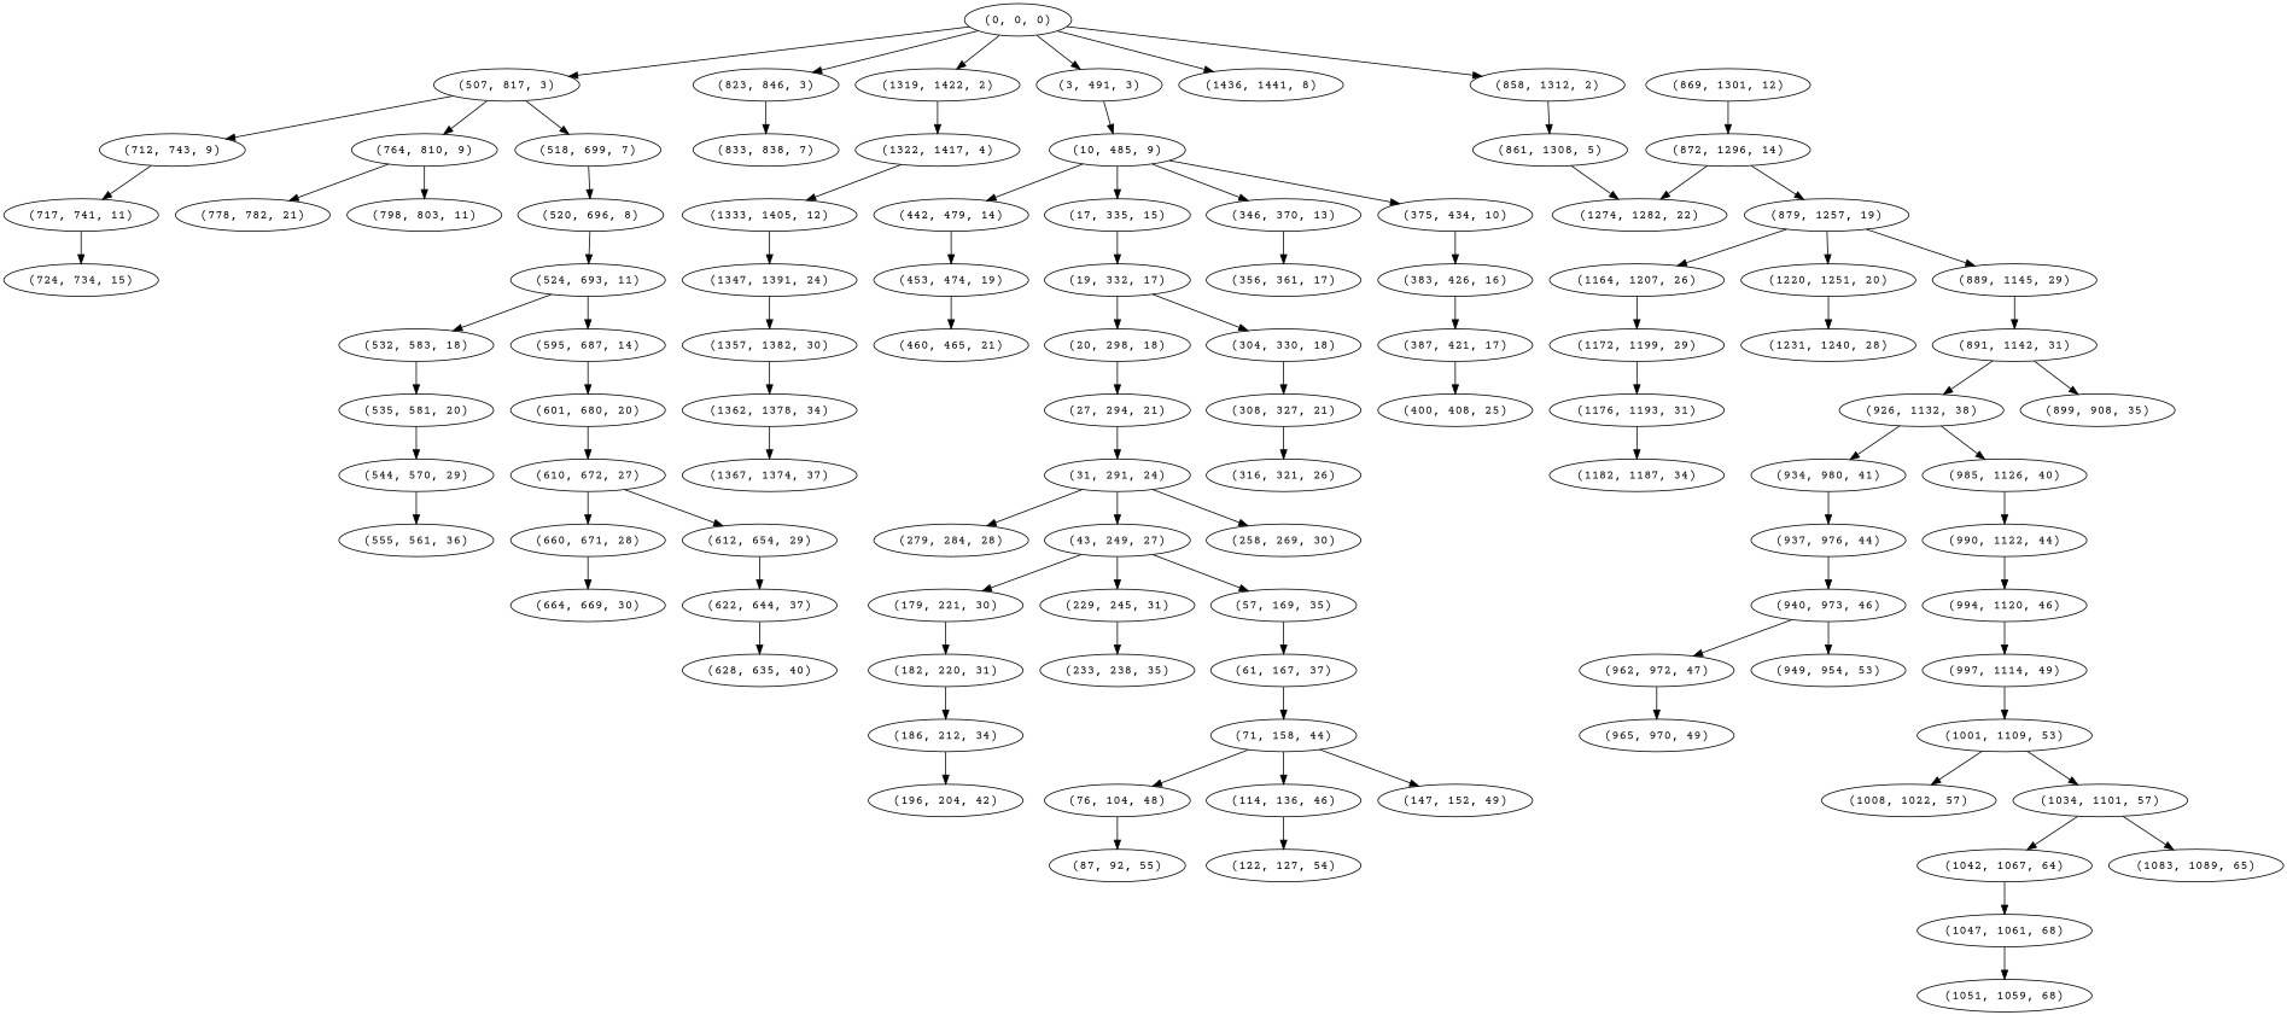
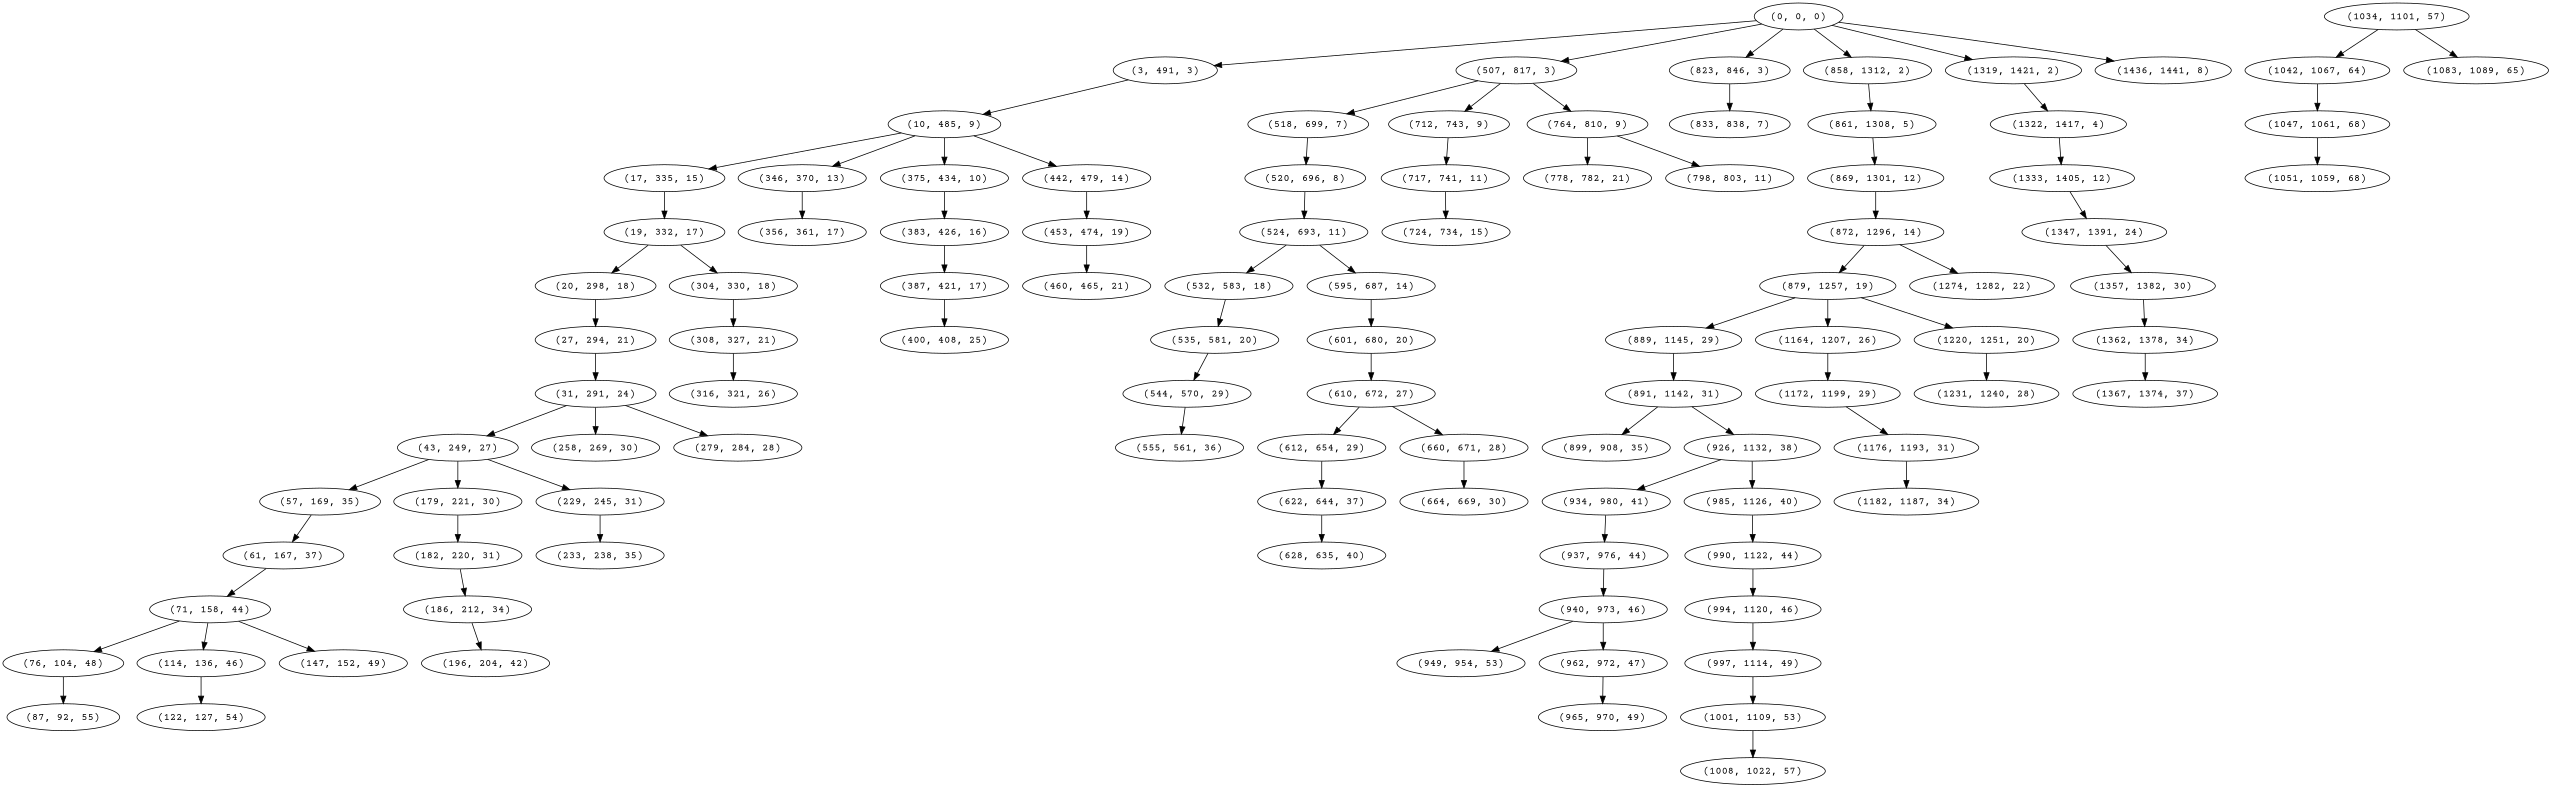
  digraph {
    fontname="Courier Prime"
    node [fontname="Courier Prime"]
    edge [fontname="Courier Prime"]
    "(0, 0, 0)"
    "(3, 491, 3)"
    "(507, 817, 3)"
    "(823, 846, 3)"
    "(858, 1312, 2)"
-   "(1319, 1421, 2)" [label="(1319, 1422, 2)"]
+   "(1319, 1421, 2)"
    "(1436, 1441, 8)"
    "(10, 485, 9)"
    "(518, 699, 7)"
    "(712, 743, 9)"
    "(764, 810, 9)"
    "(833, 838, 7)"
    "(861, 1308, 5)"
    "(1322, 1417, 4)"
    "(17, 335, 15)"
    "(346, 370, 13)"
    "(375, 434, 10)"
    "(442, 479, 14)"
    "(19, 332, 17)"
    "(356, 361, 17)"
    "(383, 426, 16)"
    "(453, 474, 19)"
    "(20, 298, 18)"
    "(304, 330, 18)"
    "(27, 294, 21)"
    "(308, 327, 21)"
    "(31, 291, 24)"
    "(43, 249, 27)"
    "(258, 269, 30)"
    "(279, 284, 28)"
    "(57, 169, 35)"
    "(179, 221, 30)"
    "(229, 245, 31)"
    "(61, 167, 37)"
    "(182, 220, 31)"
    "(233, 238, 35)"
    "(71, 158, 44)"
    "(76, 104, 48)"
    "(114, 136, 46)"
    "(147, 152, 49)"
    "(87, 92, 55)"
    "(122, 127, 54)"
    "(186, 212, 34)"
    "(196, 204, 42)"
    "(316, 321, 26)"
    "(387, 421, 17)"
    "(400, 408, 25)"
    "(460, 465, 21)"
    "(520, 696, 8)"
    "(717, 741, 11)"
    "(778, 782, 21)"
    "(798, 803, 11)"
    "(524, 693, 11)"
    "(532, 583, 18)"
    "(595, 687, 14)"
    "(535, 581, 20)"
    "(601, 680, 20)"
    "(544, 570, 29)"
    "(555, 561, 36)"
    "(610, 672, 27)"
    "(612, 654, 29)"
    "(660, 671, 28)"
    "(622, 644, 37)"
    "(664, 669, 30)"
    "(628, 635, 40)"
    "(724, 734, 15)"
    "(869, 1301, 12)"
    "(872, 1296, 14)"
    "(879, 1257, 19)"
    "(1274, 1282, 22)"
    "(889, 1145, 29)"
    "(1164, 1207, 26)"
    "(1220, 1251, 20)"
    "(891, 1142, 31)"
    "(1172, 1199, 29)"
    "(1231, 1240, 28)"
    "(899, 908, 35)"
    "(926, 1132, 38)"
    "(934, 980, 41)"
    "(985, 1126, 40)"
    "(937, 976, 44)"
    "(990, 1122, 44)"
    "(940, 973, 46)"
    "(949, 954, 53)"
    "(962, 972, 47)"
    "(965, 970, 49)"
    "(994, 1120, 46)"
    "(997, 1114, 49)"
    "(1001, 1109, 53)"
    "(1008, 1022, 57)"
    "(1034, 1101, 57)"
    "(1042, 1067, 64)"
    n93 [label="(1083, 1089, 65)"]
    n94 [label="(1047, 1061, 68)"]
    "(1051, 1059, 68)"
    "(1176, 1193, 31)"
    "(1182, 1187, 34)"
    "(1333, 1405, 12)"
    "(1347, 1391, 24)"
    "(1357, 1382, 30)"
    "(1362, 1378, 34)"
    "(1367, 1374, 37)"
    "(0, 0, 0)" -> "(3, 491, 3)"
    "(0, 0, 0)" -> "(507, 817, 3)"
    "(0, 0, 0)" -> "(823, 846, 3)"
    "(0, 0, 0)" -> "(858, 1312, 2)"
    "(0, 0, 0)" -> "(1319, 1421, 2)"
    "(0, 0, 0)" -> "(1436, 1441, 8)"
    "(3, 491, 3)" -> "(10, 485, 9)"
    "(507, 817, 3)" -> "(518, 699, 7)"
    "(507, 817, 3)" -> "(712, 743, 9)"
    "(507, 817, 3)" -> "(764, 810, 9)"
    "(823, 846, 3)" -> "(833, 838, 7)"
    "(858, 1312, 2)" -> "(861, 1308, 5)"
    "(1319, 1421, 2)" -> "(1322, 1417, 4)"
    "(10, 485, 9)" -> "(17, 335, 15)"
    "(10, 485, 9)" -> "(346, 370, 13)"
    "(10, 485, 9)" -> "(375, 434, 10)"
    "(10, 485, 9)" -> "(442, 479, 14)"
    "(518, 699, 7)" -> "(520, 696, 8)"
    "(712, 743, 9)" -> "(717, 741, 11)"
    "(764, 810, 9)" -> "(778, 782, 21)"
    "(764, 810, 9)" -> "(798, 803, 11)"
-   "(861, 1308, 5)" -> "(1274, 1282, 22)"
+   "(861, 1308, 5)" -> "(869, 1301, 12)"
    "(1322, 1417, 4)" -> "(1333, 1405, 12)"
    "(17, 335, 15)" -> "(19, 332, 17)"
    "(346, 370, 13)" -> "(356, 361, 17)"
    "(375, 434, 10)" -> "(383, 426, 16)"
    "(442, 479, 14)" -> "(453, 474, 19)"
    "(19, 332, 17)" -> "(20, 298, 18)"
    "(19, 332, 17)" -> "(304, 330, 18)"
    "(383, 426, 16)" -> "(387, 421, 17)"
    "(453, 474, 19)" -> "(460, 465, 21)"
    "(20, 298, 18)" -> "(27, 294, 21)"
    "(304, 330, 18)" -> "(308, 327, 21)"
    "(27, 294, 21)" -> "(31, 291, 24)"
    "(308, 327, 21)" -> "(316, 321, 26)"
    "(31, 291, 24)" -> "(43, 249, 27)"
    "(31, 291, 24)" -> "(258, 269, 30)"
    "(31, 291, 24)" -> "(279, 284, 28)"
    "(43, 249, 27)" -> "(57, 169, 35)"
    "(43, 249, 27)" -> "(179, 221, 30)"
    "(43, 249, 27)" -> "(229, 245, 31)"
    "(57, 169, 35)" -> "(61, 167, 37)"
    "(179, 221, 30)" -> "(182, 220, 31)"
    "(229, 245, 31)" -> "(233, 238, 35)"
    "(61, 167, 37)" -> "(71, 158, 44)"
    "(182, 220, 31)" -> "(186, 212, 34)"
    "(71, 158, 44)" -> "(76, 104, 48)"
    "(71, 158, 44)" -> "(114, 136, 46)"
    "(71, 158, 44)" -> "(147, 152, 49)"
    "(76, 104, 48)" -> "(87, 92, 55)"
    "(114, 136, 46)" -> "(122, 127, 54)"
    "(186, 212, 34)" -> "(196, 204, 42)"
    "(387, 421, 17)" -> "(400, 408, 25)"
    "(520, 696, 8)" -> "(524, 693, 11)"
    "(717, 741, 11)" -> "(724, 734, 15)"
    "(524, 693, 11)" -> "(532, 583, 18)"
    "(524, 693, 11)" -> "(595, 687, 14)"
    "(532, 583, 18)" -> "(535, 581, 20)"
    "(595, 687, 14)" -> "(601, 680, 20)"
    "(535, 581, 20)" -> "(544, 570, 29)"
    "(601, 680, 20)" -> "(610, 672, 27)"
    "(544, 570, 29)" -> "(555, 561, 36)"
    "(610, 672, 27)" -> "(612, 654, 29)"
    "(610, 672, 27)" -> "(660, 671, 28)"
    "(612, 654, 29)" -> "(622, 644, 37)"
    "(660, 671, 28)" -> "(664, 669, 30)"
    "(622, 644, 37)" -> "(628, 635, 40)"
    "(869, 1301, 12)" -> "(872, 1296, 14)"
    "(872, 1296, 14)" -> "(879, 1257, 19)"
    "(872, 1296, 14)" -> "(1274, 1282, 22)"
    "(879, 1257, 19)" -> "(889, 1145, 29)"
    "(879, 1257, 19)" -> "(1164, 1207, 26)"
    "(879, 1257, 19)" -> "(1220, 1251, 20)"
    "(889, 1145, 29)" -> "(891, 1142, 31)"
    "(1164, 1207, 26)" -> "(1172, 1199, 29)"
    "(1220, 1251, 20)" -> "(1231, 1240, 28)"
    "(891, 1142, 31)" -> "(899, 908, 35)"
    "(891, 1142, 31)" -> "(926, 1132, 38)"
    "(1172, 1199, 29)" -> "(1176, 1193, 31)"
    "(926, 1132, 38)" -> "(934, 980, 41)"
    "(926, 1132, 38)" -> "(985, 1126, 40)"
    "(934, 980, 41)" -> "(937, 976, 44)"
    "(985, 1126, 40)" -> "(990, 1122, 44)"
    "(937, 976, 44)" -> "(940, 973, 46)"
    "(990, 1122, 44)" -> "(994, 1120, 46)"
    "(940, 973, 46)" -> "(949, 954, 53)"
    "(940, 973, 46)" -> "(962, 972, 47)"
    "(962, 972, 47)" -> "(965, 970, 49)"
    "(994, 1120, 46)" -> "(997, 1114, 49)"
    "(997, 1114, 49)" -> "(1001, 1109, 53)"
    "(1001, 1109, 53)" -> "(1008, 1022, 57)"
-   "(1001, 1109, 53)" -> "(1034, 1101, 57)"
    "(1034, 1101, 57)" -> "(1042, 1067, 64)"
    "(1034, 1101, 57)" -> n93
    "(1042, 1067, 64)" -> n94
    n94 -> "(1051, 1059, 68)"
    "(1176, 1193, 31)" -> "(1182, 1187, 34)"
    "(1333, 1405, 12)" -> "(1347, 1391, 24)"
    "(1347, 1391, 24)" -> "(1357, 1382, 30)"
    "(1357, 1382, 30)" -> "(1362, 1378, 34)"
    "(1362, 1378, 34)" -> "(1367, 1374, 37)"
  }
